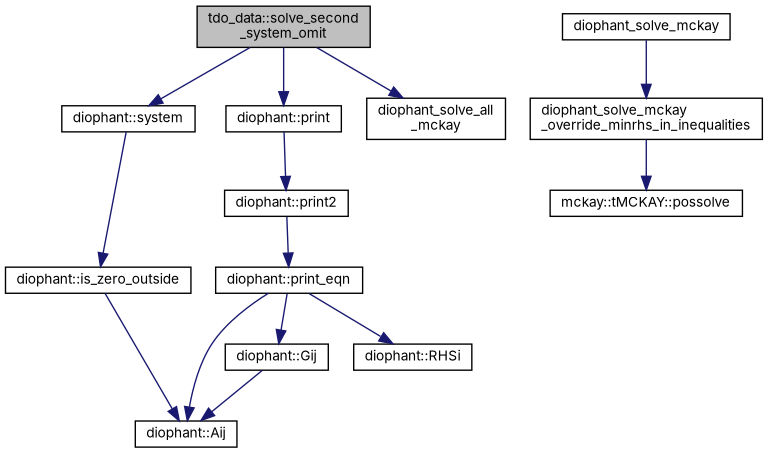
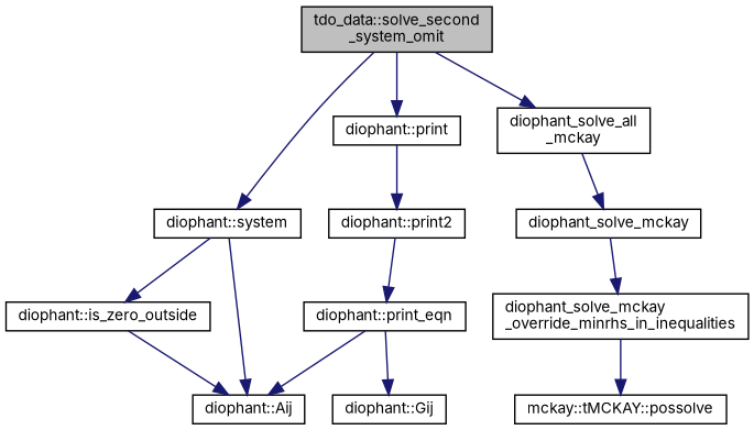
  digraph {
    fontname=Inter
    rankdir=TB
    node [color=black fillcolor=white fontname=Inter fontsize=10 shape=record style=filled]
    edge [color=midnightblue fontname=Inter fontsize=10 labelfontname=Helvetica labelfontsize=10 style=solid]
    n1 [fillcolor=grey75 fontcolor=black height=0.2 label="tdo_data::solve_second\l_system_omit" width=0.4]
    n2 [height=0.2 label="diophant::system" width=0.4]
    n3 [height=0.2 label="diophant::print" width=0.4]
    n4 [height=0.2 label="diophant_solve_all\l_mckay" width=0.4]
    n5 [height=0.2 label="diophant::is_zero_outside" width=0.4]
    n6 [height=0.2 label="diophant::Aij" width=0.4]
    n7 [height=0.2 label="diophant::print2" width=0.4]
    n8 [height=0.2 label=diophant_solve_mckay width=0.4]
    n9 [height=0.2 label="diophant::print_eqn" width=0.4]
    n10 [height=0.2 label="diophant::Gij" width=0.4]
-   n11 [height=0.2 label="diophant::RHSi" width=0.4]
    n12 [height=0.2 label="diophant_solve_mckay\l_override_minrhs_in_inequalities" width=0.4]
    n13 [height=0.2 label="mckay::tMCKAY::possolve" width=0.4]
    n1 -> n2
    n1 -> n3
    n1 -> n4
    n2 -> n5
-   n10 -> n6
+   n2 -> n6
    n3 -> n7
+   n4 -> n8
    n5 -> n6
    n7 -> n9
    n8 -> n12
    n9 -> n6
    n9 -> n10
-   n9 -> n11
    n12 -> n13
  }
